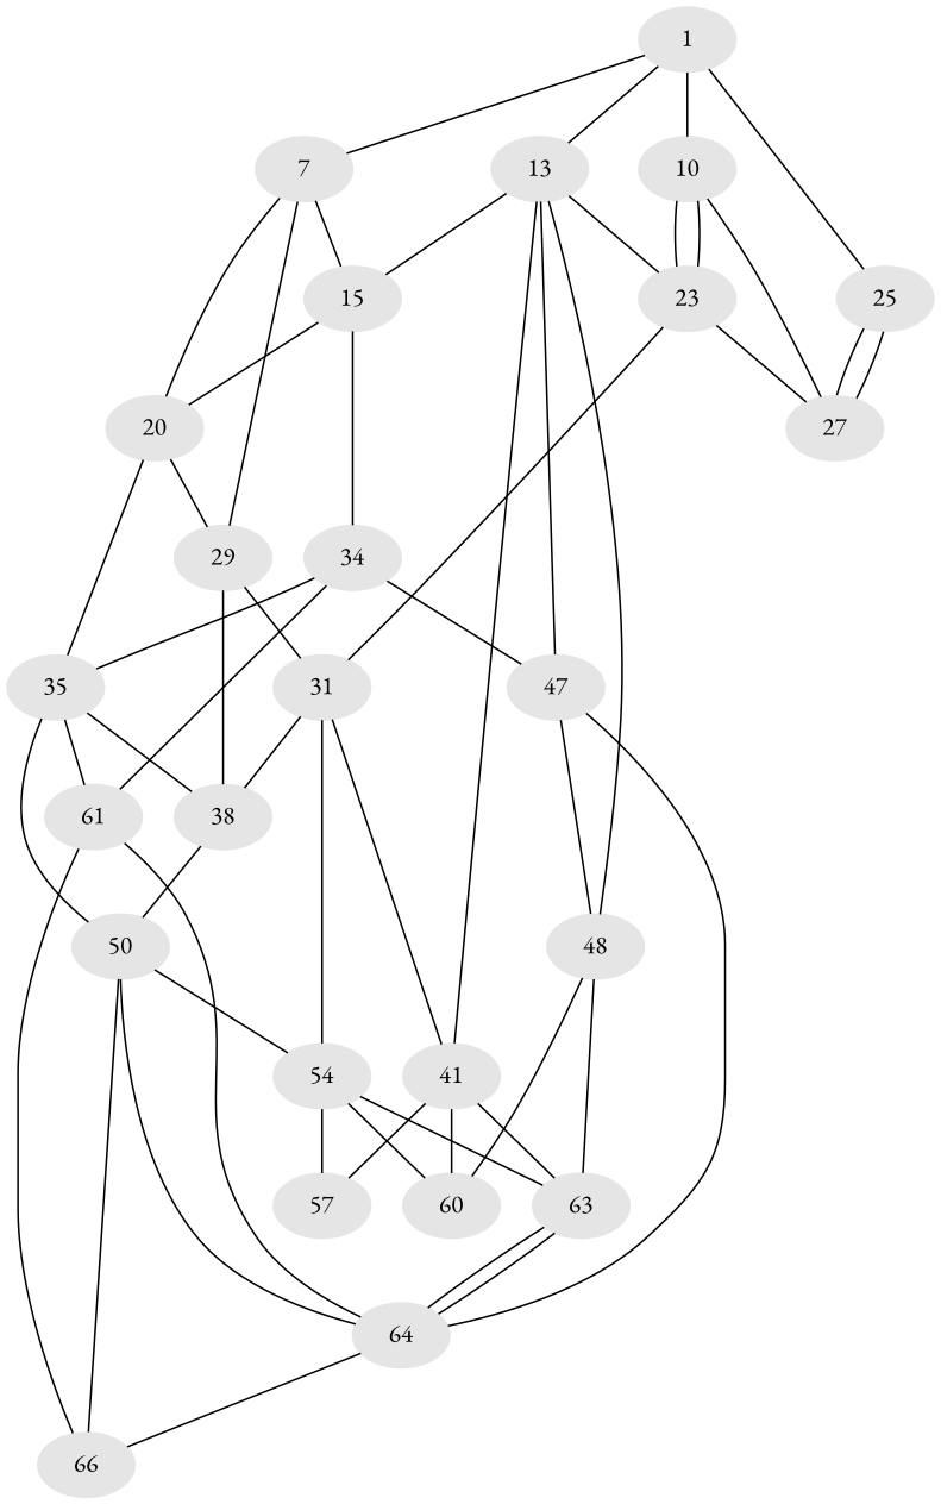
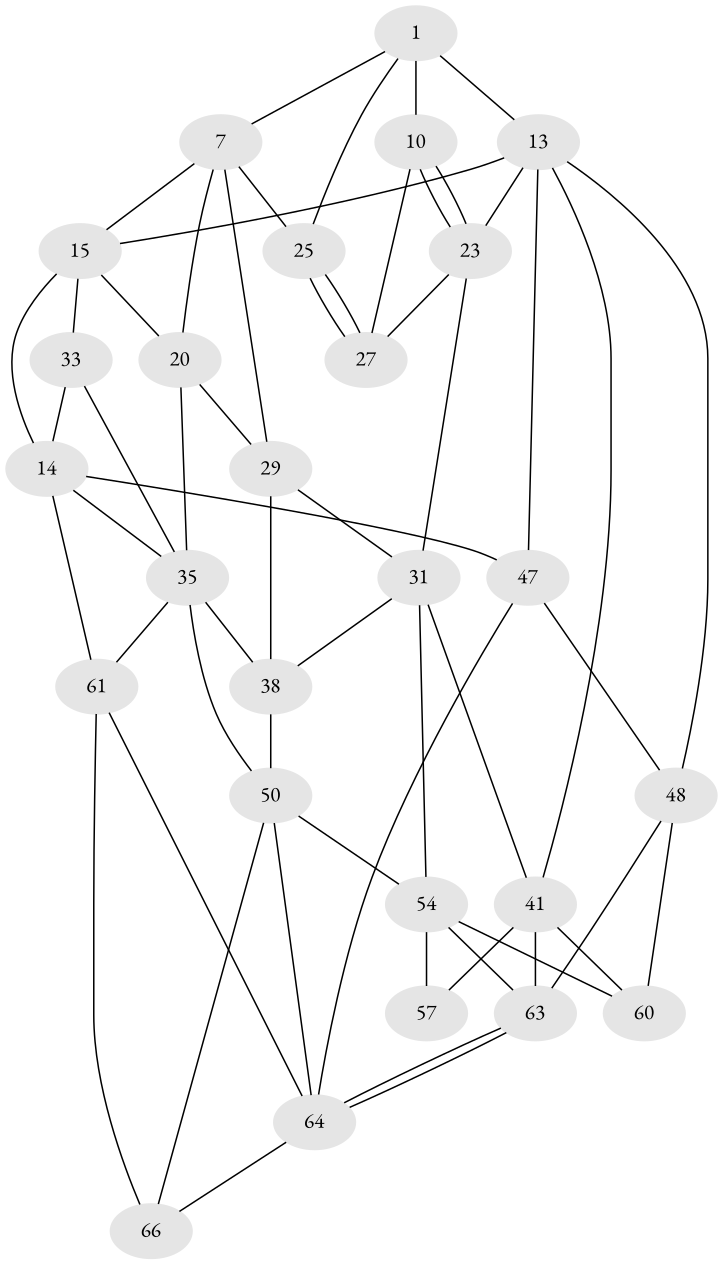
  graph {
    fontname="EB Garamond"
    node [color=gray90 fontname="EB Garamond" style=filled]
    edge [fontname="EB Garamond"]
    1 [super="+2+5"]
    7 [super="+8+21"]
    10 [super="+11"]
    13 [super="+14+22"]
    25
    15 [super="+19+16"]
    20 [super="+30"]
    29 [super="+32"]
    23 [super="+28"]
    27
    41 [super="+49+42"]
    47
    48 [super="+62"]
-   34 [super="+45"]
+   33
+   34 [super="+45" label=14]
    35 [super="+40+36"]
    31 [super="+43"]
    38 [super="+39"]
    57
    60
    63
    64 [super="+65"]
    61 [super="+67"]
    50 [super="+51+53"]
    54 [super="+55+58"]
    66
    1 -- 7
    1 -- 10 [weight=3]
    1 -- 13
    1 -- 25
+   7 -- 25
    7 -- 15
    7 -- 20
    7 -- 29
    10 -- 23
    10 -- 23
    10 -- 27
    13 -- 15
    13 -- 23
    13 -- 41
    13 -- 47
    13 -- 48
    25 -- 27
    25 -- 27
    15 -- 20
+   15 -- 33
    15 -- 34
    20 -- 29
    20 -- 35
    29 -- 31
    29 -- 38
    23 -- 27
    23 -- 31
    41 -- 57 [weight=2]
    41 -- 60
    41 -- 63
    47 -- 48
    47 -- 64
    48 -- 60
    48 -- 63
+   33 -- 34
+   33 -- 35
    34 -- 47
    34 -- 35
    34 -- 61
    35 -- 38
    35 -- 61
    35 -- 50 [weight=2]
    31 -- 41
    31 -- 38
    31 -- 54
    38 -- 50
    63 -- 64
    63 -- 64
    64 -- 66
    61 -- 64
    61 -- 66
    50 -- 64
    50 -- 54
    50 -- 66
    54 -- 57
    54 -- 60
    54 -- 63
  }
